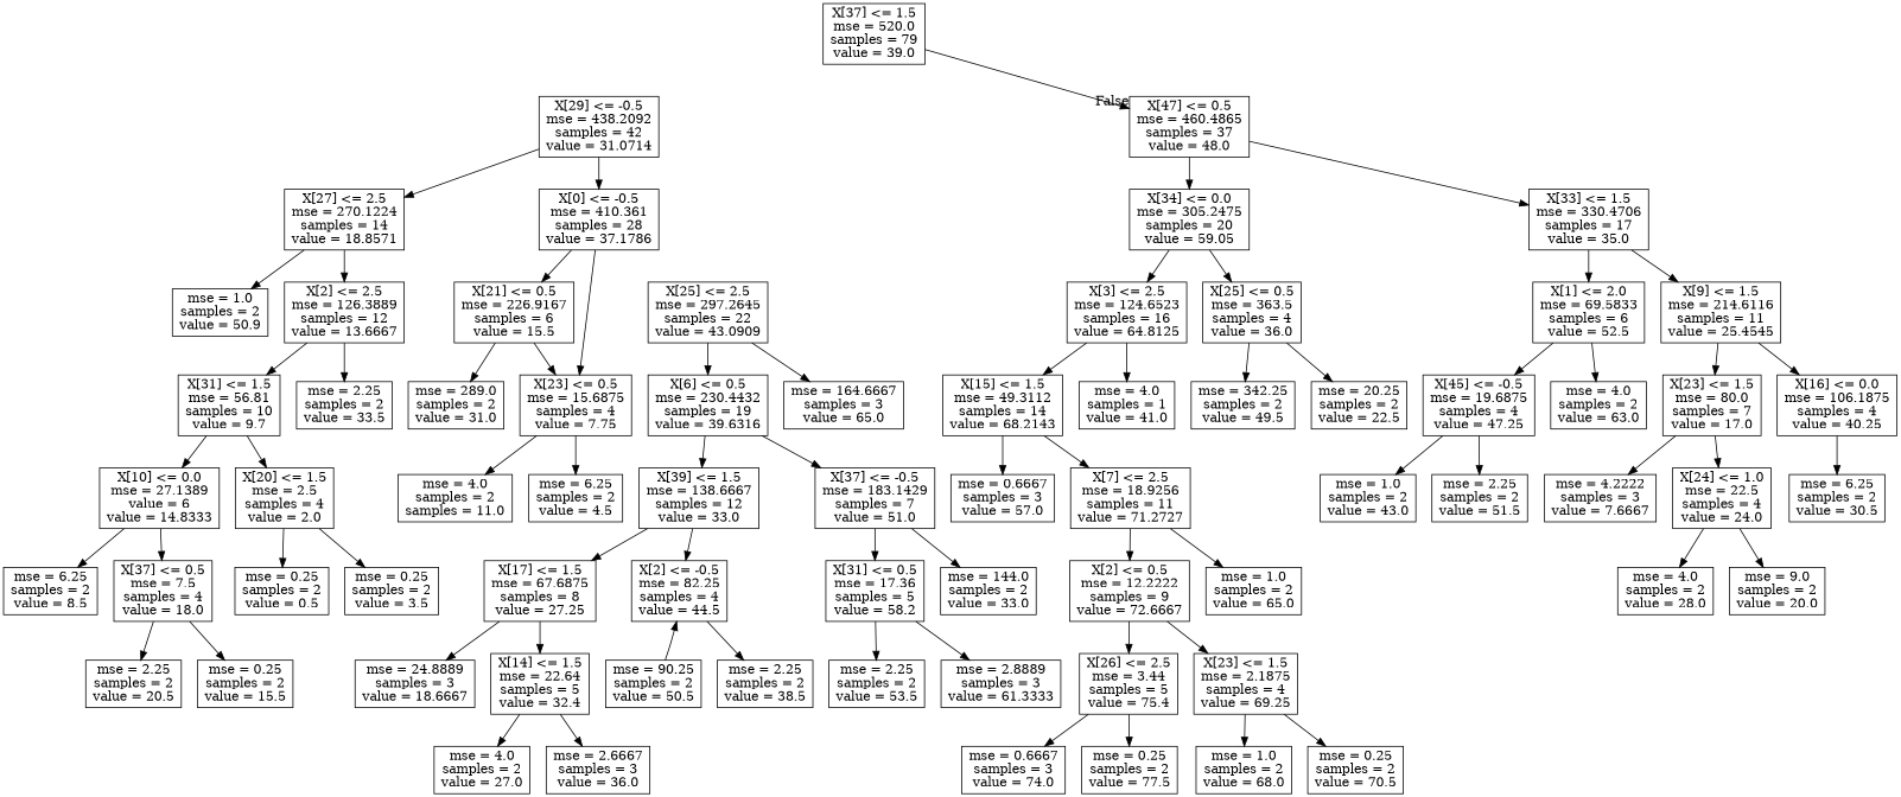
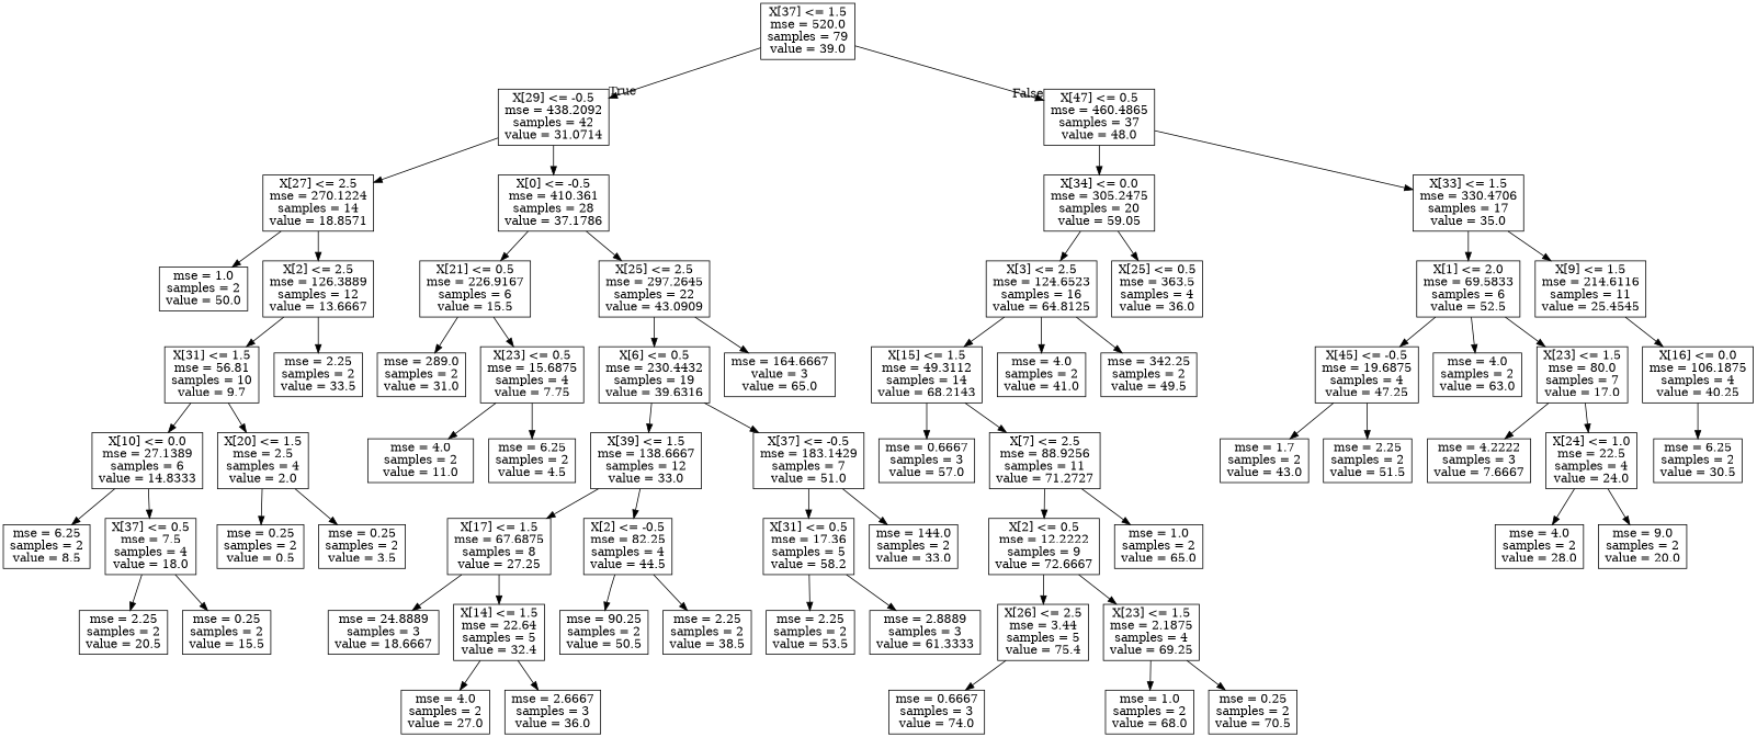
  digraph {
    node [shape=box]
    n1 [label="X[37] <= 1.5\nmse = 520.0\nsamples = 79\nvalue = 39.0"]
    n2 [label="X[29] <= -0.5\nmse = 438.2092\nsamples = 42\nvalue = 31.0714"]
    n3 [label="X[47] <= 0.5\nmse = 460.4865\nsamples = 37\nvalue = 48.0"]
    n4 [label="X[27] <= 2.5\nmse = 270.1224\nsamples = 14\nvalue = 18.8571"]
    n5 [label="X[0] <= -0.5\nmse = 410.361\nsamples = 28\nvalue = 37.1786"]
    n6 [label="X[34] <= 0.0\nmse = 305.2475\nsamples = 20\nvalue = 59.05"]
    n7 [label="X[33] <= 1.5\nmse = 330.4706\nsamples = 17\nvalue = 35.0"]
    n8 [label="X[2] <= 2.5\nmse = 126.3889\nsamples = 12\nvalue = 13.6667"]
-   n9 [label="mse = 1.0\nsamples = 2\nvalue = 50.9"]
+   n9 [label="mse = 1.0\nsamples = 2\nvalue = 50.0"]
    n10 [label="X[21] <= 0.5\nmse = 226.9167\nsamples = 6\nvalue = 15.5"]
    n11 [label="X[25] <= 2.5\nmse = 297.2645\nsamples = 22\nvalue = 43.0909"]
    n12 [label="X[31] <= 1.5\nmse = 56.81\nsamples = 10\nvalue = 9.7"]
    n13 [label="mse = 2.25\nsamples = 2\nvalue = 33.5"]
    n14 [label="X[20] <= 1.5\nmse = 2.5\nsamples = 4\nvalue = 2.0"]
-   n15 [label="X[10] <= 0.0\nmse = 27.1389\nvalue = 6\nvalue = 14.8333"]
+   n15 [label="X[10] <= 0.0\nmse = 27.1389\nsamples = 6\nvalue = 14.8333"]
    n16 [label="mse = 0.25\nsamples = 2\nvalue = 0.5"]
    n17 [label="mse = 0.25\nsamples = 2\nvalue = 3.5"]
    n18 [label="mse = 6.25\nsamples = 2\nvalue = 8.5"]
    n19 [label="X[37] <= 0.5\nmse = 7.5\nsamples = 4\nvalue = 18.0"]
    n20 [label="mse = 2.25\nsamples = 2\nvalue = 20.5"]
    n21 [label="mse = 0.25\nsamples = 2\nvalue = 15.5"]
    n22 [label="mse = 289.0\nsamples = 2\nvalue = 31.0"]
    n23 [label="X[23] <= 0.5\nmse = 15.6875\nsamples = 4\nvalue = 7.75"]
    n24 [label="X[6] <= 0.5\nmse = 230.4432\nsamples = 19\nvalue = 39.6316"]
-   n25 [label="mse = 164.6667\nsamples = 3\nvalue = 65.0"]
+   n25 [label="mse = 164.6667\nvalue = 3\nvalue = 65.0"]
    n26 [label="mse = 6.25\nsamples = 2\nvalue = 4.5"]
-   n27 [label="mse = 4.0\nsamples = 2\nsamples = 11.0"]
+   n27 [label="mse = 4.0\nsamples = 2\nvalue = 11.0"]
    n28 [label="X[37] <= -0.5\nmse = 183.1429\nsamples = 7\nvalue = 51.0"]
    n29 [label="X[39] <= 1.5\nmse = 138.6667\nsamples = 12\nvalue = 33.0"]
    n30 [label="X[31] <= 0.5\nmse = 17.36\nsamples = 5\nvalue = 58.2"]
    n31 [label="mse = 144.0\nsamples = 2\nvalue = 33.0"]
    n32 [label="X[17] <= 1.5\nmse = 67.6875\nsamples = 8\nvalue = 27.25"]
    n33 [label="X[2] <= -0.5\nmse = 82.25\nsamples = 4\nvalue = 44.5"]
    n34 [label="mse = 2.25\nsamples = 2\nvalue = 53.5"]
    n35 [label="mse = 2.8889\nsamples = 3\nvalue = 61.3333"]
    n36 [label="mse = 24.8889\nsamples = 3\nvalue = 18.6667"]
    n37 [label="X[14] <= 1.5\nmse = 22.64\nsamples = 5\nvalue = 32.4"]
    n38 [label="mse = 90.25\nsamples = 2\nvalue = 50.5"]
    n39 [label="mse = 2.25\nsamples = 2\nvalue = 38.5"]
    n40 [label="mse = 4.0\nsamples = 2\nvalue = 27.0"]
    n41 [label="mse = 2.6667\nsamples = 3\nvalue = 36.0"]
    n42 [label="X[25] <= 0.5\nmse = 363.5\nsamples = 4\nvalue = 36.0"]
    n43 [label="X[3] <= 2.5\nmse = 124.6523\nsamples = 16\nvalue = 64.8125"]
    n44 [label="X[9] <= 1.5\nmse = 214.6116\nsamples = 11\nvalue = 25.4545"]
    n45 [label="X[1] <= 2.0\nmse = 69.5833\nsamples = 6\nvalue = 52.5"]
-   n46 [label="mse = 20.25\nsamples = 2\nvalue = 22.5"]
    n47 [label="mse = 342.25\nsamples = 2\nvalue = 49.5"]
    n48 [label="X[15] <= 1.5\nmse = 49.3112\nsamples = 14\nvalue = 68.2143"]
-   n49 [label="mse = 4.0\nsamples = 1\nvalue = 41.0"]
-   n50 [label="X[7] <= 2.5\nmse = 18.9256\nsamples = 11\nvalue = 71.2727"]
+   n49 [label="mse = 4.0\nsamples = 2\nvalue = 41.0"]
+   n50 [label="X[7] <= 2.5\nmse = 88.9256\nsamples = 11\nvalue = 71.2727"]
    n51 [label="mse = 0.6667\nsamples = 3\nvalue = 57.0"]
    n52 [label="X[2] <= 0.5\nmse = 12.2222\nsamples = 9\nvalue = 72.6667"]
    n53 [label="mse = 1.0\nsamples = 2\nvalue = 65.0"]
    n54 [label="X[26] <= 2.5\nmse = 3.44\nsamples = 5\nvalue = 75.4"]
    n55 [label="X[23] <= 1.5\nmse = 2.1875\nsamples = 4\nvalue = 69.25"]
    n56 [label="mse = 0.6667\nsamples = 3\nvalue = 74.0"]
-   n57 [label="mse = 0.25\nsamples = 2\nvalue = 77.5"]
    n58 [label="mse = 1.0\nsamples = 2\nvalue = 68.0"]
    n59 [label="mse = 0.25\nsamples = 2\nvalue = 70.5"]
    n60 [label="X[23] <= 1.5\nmse = 80.0\nsamples = 7\nvalue = 17.0"]
    n61 [label="X[16] <= 0.0\nmse = 106.1875\nsamples = 4\nvalue = 40.25"]
    n62 [label="X[45] <= -0.5\nmse = 19.6875\nsamples = 4\nvalue = 47.25"]
    n63 [label="mse = 4.0\nsamples = 2\nvalue = 63.0"]
    n64 [label="X[24] <= 1.0\nmse = 22.5\nsamples = 4\nvalue = 24.0"]
    n65 [label="mse = 4.2222\nsamples = 3\nvalue = 7.6667"]
    n66 [label="mse = 6.25\nsamples = 2\nvalue = 30.5"]
    n67 [label="mse = 4.0\nsamples = 2\nvalue = 28.0"]
    n68 [label="mse = 9.0\nsamples = 2\nvalue = 20.0"]
-   n69 [label="mse = 1.0\nsamples = 2\nvalue = 43.0"]
+   n69 [label="mse = 1.7\nsamples = 2\nvalue = 43.0"]
    n70 [label="mse = 2.25\nsamples = 2\nvalue = 51.5"]
+   n1 -> n2 [headlabel=True labelangle=45 labeldistance=2.5]
    n1 -> n3 [headlabel=False labelangle=-45 labeldistance=2.5]
    n2 -> n4
    n2 -> n5
    n3 -> n6
    n3 -> n7
    n4 -> n8
    n4 -> n9
    n5 -> n10
-   n5 -> n23
+   n5 -> n11
    n6 -> n42
    n6 -> n43
    n7 -> n44
    n7 -> n45
    n8 -> n12
    n8 -> n13
    n10 -> n22
    n10 -> n23
    n11 -> n24
    n11 -> n25
    n12 -> n14
    n12 -> n15
    n14 -> n16
    n14 -> n17
    n15 -> n18
    n15 -> n19
    n19 -> n20
    n19 -> n21
    n23 -> n26
    n23 -> n27
    n24 -> n28
    n24 -> n29
    n28 -> n30
    n28 -> n31
    n29 -> n32
    n29 -> n33
    n30 -> n34
    n30 -> n35
    n32 -> n36
    n32 -> n37
-   n38 -> n33
+   n33 -> n38
    n33 -> n39
    n37 -> n40
    n37 -> n41
-   n42 -> n46
-   n42 -> n47
+   n43 -> n47
    n43 -> n48
    n43 -> n49
-   n44 -> n60
+   n45 -> n60
    n44 -> n61
    n45 -> n62
    n45 -> n63
    n48 -> n50
    n48 -> n51
    n50 -> n52
    n50 -> n53
    n52 -> n54
    n52 -> n55
    n54 -> n56
-   n54 -> n57
    n55 -> n58
    n55 -> n59
    n60 -> n64
    n60 -> n65
    n61 -> n66
    n62 -> n69
    n62 -> n70
    n64 -> n67
    n64 -> n68
  }
